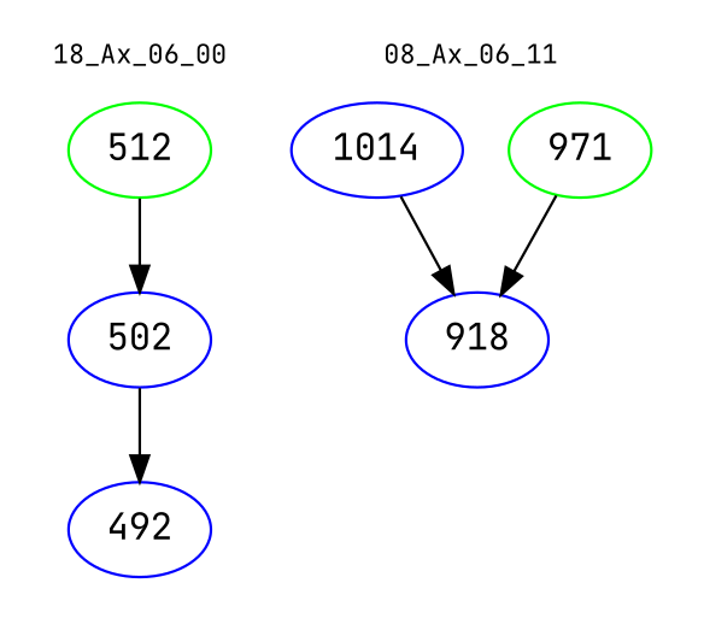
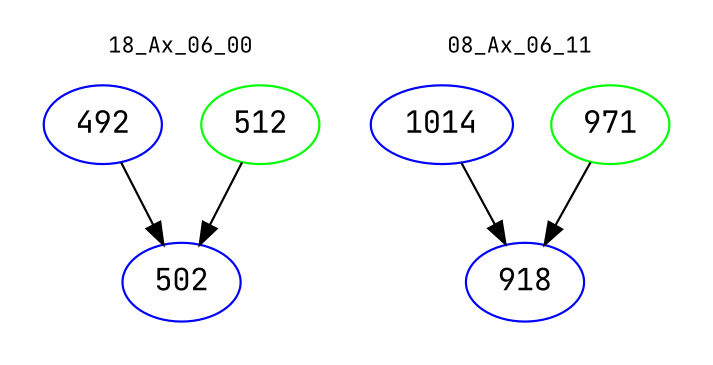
  digraph {
    fontname="JetBrains Mono"
    node [color=blue fontname="JetBrains Mono"]
    edge [color=black fontname="JetBrains Mono"]
    n1 [color=green label=512]
    n2 [label=502]
    n3 [label=492]
    n4 [color=green label=971]
    n5 [label=918]
    n6 [label=1014]
    subgraph cluster_1 {
      color=white
      fontsize=10
      label="18_Ax_06_00"
      n1
      n2
      n3
    }
    subgraph cluster_2 {
      color=white
      fontsize=10
      label="08_Ax_06_11"
      n4
      n5
      n6
    }
    n1 -> n2
-   n2 -> n3
+   n3 -> n2
    n4 -> n5
    n6 -> n5
  }
